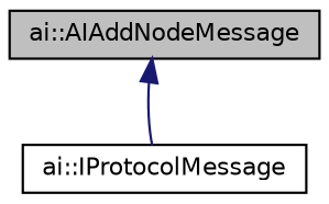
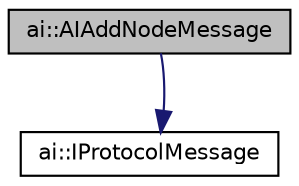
  digraph {
    node [color=black fontname=Helvetica fontsize=10 shape=record style=filled]
    n1 [fillcolor=grey75 fontcolor=black height=0.2 label="ai::AIAddNodeMessage" width=0.4]
    n2 [fillcolor=white height=0.2 label="ai::IProtocolMessage" width=0.4]
-   n1 -> n2 [color=midnightblue dir=back fontname=Helvetica fontsize=10 labelfontname=Helvetica labelfontsize=10 style=solid]
+   n2 -> n1 [color=midnightblue dir=back fontname=Helvetica fontsize=10 labelfontname=Helvetica labelfontsize=10 style=solid]
  }
